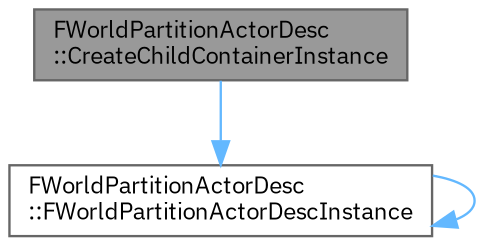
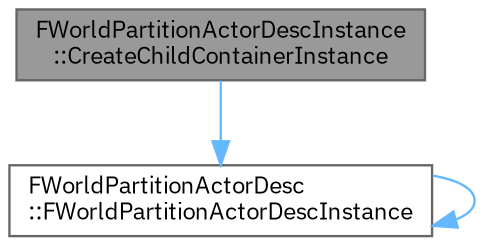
  digraph {
    rankdir=TB
    fontname="IBM Plex Sans"
    node [fontname="IBM Plex Sans" fontsize=10 shape=box style=filled]
    edge [color=steelblue1 fontname="IBM Plex Sans" fontsize=10 labelfontname=Helvetica labelfontsize=10 style=solid]
-   n1 [color=gray40 fillcolor=grey60 fontcolor=black height=0.2 label="FWorldPartitionActorDesc\l::CreateChildContainerInstance" width=0.4]
+   n1 [color=gray40 fillcolor=grey60 fontcolor=black height=0.2 label="FWorldPartitionActorDescInstance\l::CreateChildContainerInstance" width=0.4]
    n2 [color=grey40 fillcolor=white height=0.2 label="FWorldPartitionActorDesc\l::FWorldPartitionActorDescInstance" width=0.4]
    n1 -> n2
    n2 -> n2
  }
